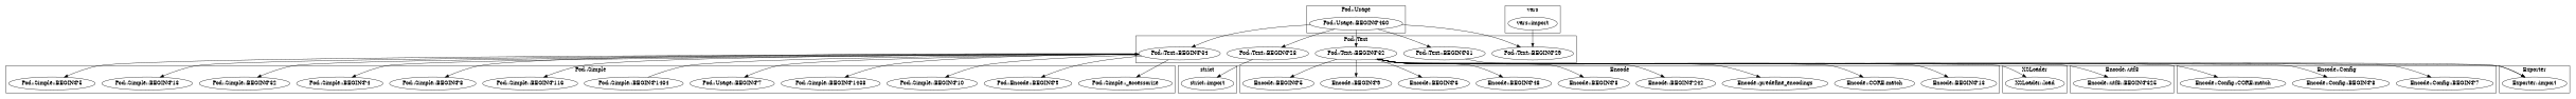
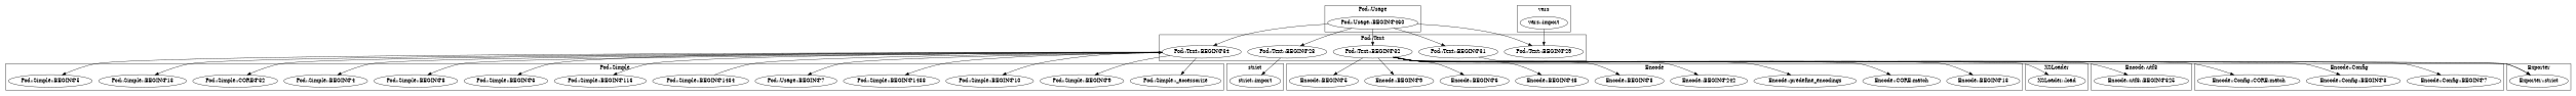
  digraph {
    "Pod::Text::BEGIN@34"
    "Pod::Text::BEGIN@28"
    "Pod::Text::BEGIN@32"
    "Pod::Text::BEGIN@31"
    "Pod::Text::BEGIN@29"
    "Pod::Usage::BEGIN@460"
    "Pod::Simple::_accessorize"
-   "Pod::Simple::BEGIN@9" [label="Pod::Encode::BEGIN@9"]
+   "Pod::Simple::BEGIN@9"
    "Pod::Simple::BEGIN@10"
    "Pod::Simple::BEGIN@1438"
    n11 [label="Pod::Usage::BEGIN@7"]
    "Pod::Simple::BEGIN@1434"
    "Pod::Simple::BEGIN@116"
+   "Pod::Simple::BEGIN@6"
    "Pod::Simple::BEGIN@8"
    "Pod::Simple::BEGIN@4"
-   "Pod::Simple::BEGIN@32"
+   "Pod::Simple::BEGIN@32" [label="Pod::Simple::CORE@32"]
    "Pod::Simple::BEGIN@13"
    "Pod::Simple::BEGIN@5"
    "Encode::BEGIN@13"
    "Encode::CORE:match"
    "Encode::predefine_encodings"
    "Encode::BEGIN@242"
    "Encode::BEGIN@8"
    "Encode::BEGIN@48"
    "Encode::BEGIN@6"
    "Encode::BEGIN@9"
    "Encode::BEGIN@5"
    "vars::import"
    "strict::import"
    "XSLoader::load"
    "Encode::utf8::BEGIN@325"
    "Encode::Config::BEGIN@7"
    "Encode::Config::BEGIN@8"
    "Encode::Config::CORE:match"
-   "Exporter::import"
+   "Exporter::import" [label="Exporter::strict"]
    subgraph cluster_1 {
      label="Pod::Text"
      "Pod::Text::BEGIN@34"
      "Pod::Text::BEGIN@28"
      "Pod::Text::BEGIN@32"
      "Pod::Text::BEGIN@31"
      "Pod::Text::BEGIN@29"
    }
    subgraph cluster_2 {
      label="Pod::Usage"
      "Pod::Usage::BEGIN@460"
    }
    subgraph cluster_3 {
      label="Pod::Simple"
      "Pod::Simple::_accessorize"
      "Pod::Simple::BEGIN@9"
      "Pod::Simple::BEGIN@10"
      "Pod::Simple::BEGIN@1438"
      n11
      "Pod::Simple::BEGIN@1434"
      "Pod::Simple::BEGIN@116"
+     "Pod::Simple::BEGIN@6"
      "Pod::Simple::BEGIN@8"
      "Pod::Simple::BEGIN@4"
      "Pod::Simple::BEGIN@32"
      "Pod::Simple::BEGIN@13"
      "Pod::Simple::BEGIN@5"
    }
    subgraph cluster_4 {
      label=Encode
      "Encode::BEGIN@13"
      "Encode::CORE:match"
      "Encode::predefine_encodings"
      "Encode::BEGIN@242"
      "Encode::BEGIN@8"
      "Encode::BEGIN@48"
      "Encode::BEGIN@6"
      "Encode::BEGIN@9"
      "Encode::BEGIN@5"
    }
    subgraph cluster_5 {
      label=vars
      "vars::import"
    }
    subgraph cluster_6 {
      label="strict"
      "strict::import"
    }
    subgraph cluster_7 {
      label=XSLoader
      "XSLoader::load"
    }
    subgraph cluster_8 {
      label="Encode::utf8"
      "Encode::utf8::BEGIN@325"
    }
    subgraph cluster_9 {
      label="Encode::Config"
      "Encode::Config::BEGIN@7"
      "Encode::Config::BEGIN@8"
      "Encode::Config::CORE:match"
    }
    subgraph cluster_10 {
      label=Exporter
      "Exporter::import"
    }
    "Pod::Text::BEGIN@34" -> "Pod::Simple::_accessorize"
    "Pod::Text::BEGIN@34" -> "Pod::Simple::BEGIN@9"
    "Pod::Text::BEGIN@34" -> "Pod::Simple::BEGIN@10"
    "Pod::Text::BEGIN@34" -> "Pod::Simple::BEGIN@1438"
    "Pod::Text::BEGIN@34" -> n11
    "Pod::Text::BEGIN@34" -> "Pod::Simple::BEGIN@116"
+   "Pod::Text::BEGIN@34" -> "Pod::Simple::BEGIN@6"
    "Pod::Text::BEGIN@34" -> "Pod::Simple::BEGIN@8"
    "Pod::Text::BEGIN@34" -> "Pod::Simple::BEGIN@4"
    "Pod::Text::BEGIN@34" -> "Pod::Simple::BEGIN@32"
    "Pod::Text::BEGIN@34" -> "Pod::Simple::BEGIN@13"
    "Pod::Text::BEGIN@34" -> "Pod::Simple::BEGIN@5"
    "Pod::Text::BEGIN@28" -> "strict::import"
    "Pod::Text::BEGIN@32" -> "Encode::BEGIN@13"
    "Pod::Text::BEGIN@32" -> "Encode::CORE:match"
    "Pod::Text::BEGIN@32" -> "Encode::predefine_encodings"
    "Pod::Text::BEGIN@32" -> "Encode::BEGIN@242"
    "Pod::Text::BEGIN@32" -> "Encode::BEGIN@8"
    "Pod::Text::BEGIN@32" -> "Encode::BEGIN@48"
    "Pod::Text::BEGIN@32" -> "Encode::BEGIN@6"
    "Pod::Text::BEGIN@32" -> "Encode::BEGIN@9"
    "Pod::Text::BEGIN@32" -> "Encode::BEGIN@5"
    "Pod::Text::BEGIN@32" -> "XSLoader::load"
    "Pod::Text::BEGIN@32" -> "Encode::utf8::BEGIN@325"
    "Pod::Text::BEGIN@32" -> "Encode::Config::BEGIN@7"
    "Pod::Text::BEGIN@32" -> "Encode::Config::BEGIN@8"
    "Pod::Text::BEGIN@32" -> "Encode::Config::CORE:match"
    "Pod::Text::BEGIN@32" -> "Exporter::import"
    "Pod::Text::BEGIN@31" -> "Exporter::import"
    "Pod::Usage::BEGIN@460" -> "Pod::Text::BEGIN@34"
    "Pod::Usage::BEGIN@460" -> "Pod::Text::BEGIN@28"
    "Pod::Usage::BEGIN@460" -> "Pod::Text::BEGIN@32"
    "Pod::Usage::BEGIN@460" -> "Pod::Text::BEGIN@31"
    "Pod::Usage::BEGIN@460" -> "Pod::Text::BEGIN@29"
    "Pod::Simple::BEGIN@1434" -> "Pod::Text::BEGIN@34"
    "vars::import" -> "Pod::Text::BEGIN@29"
  }
